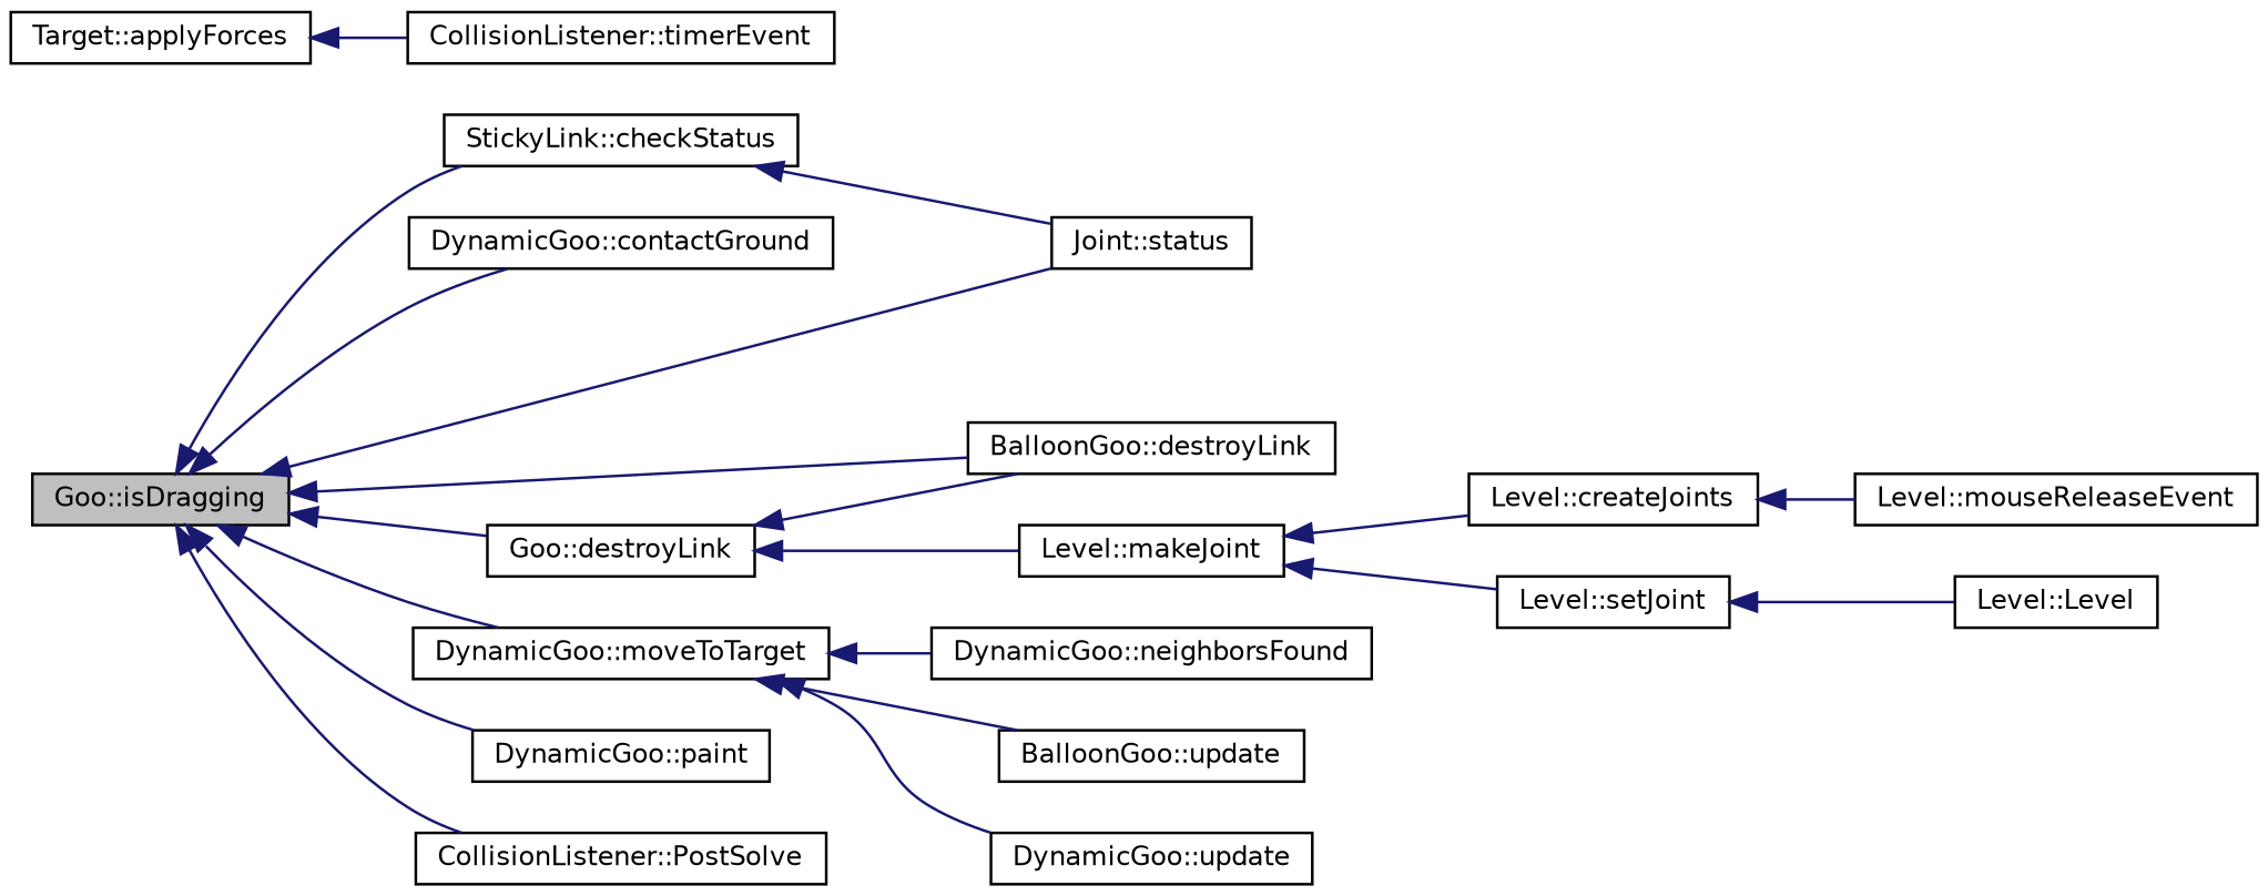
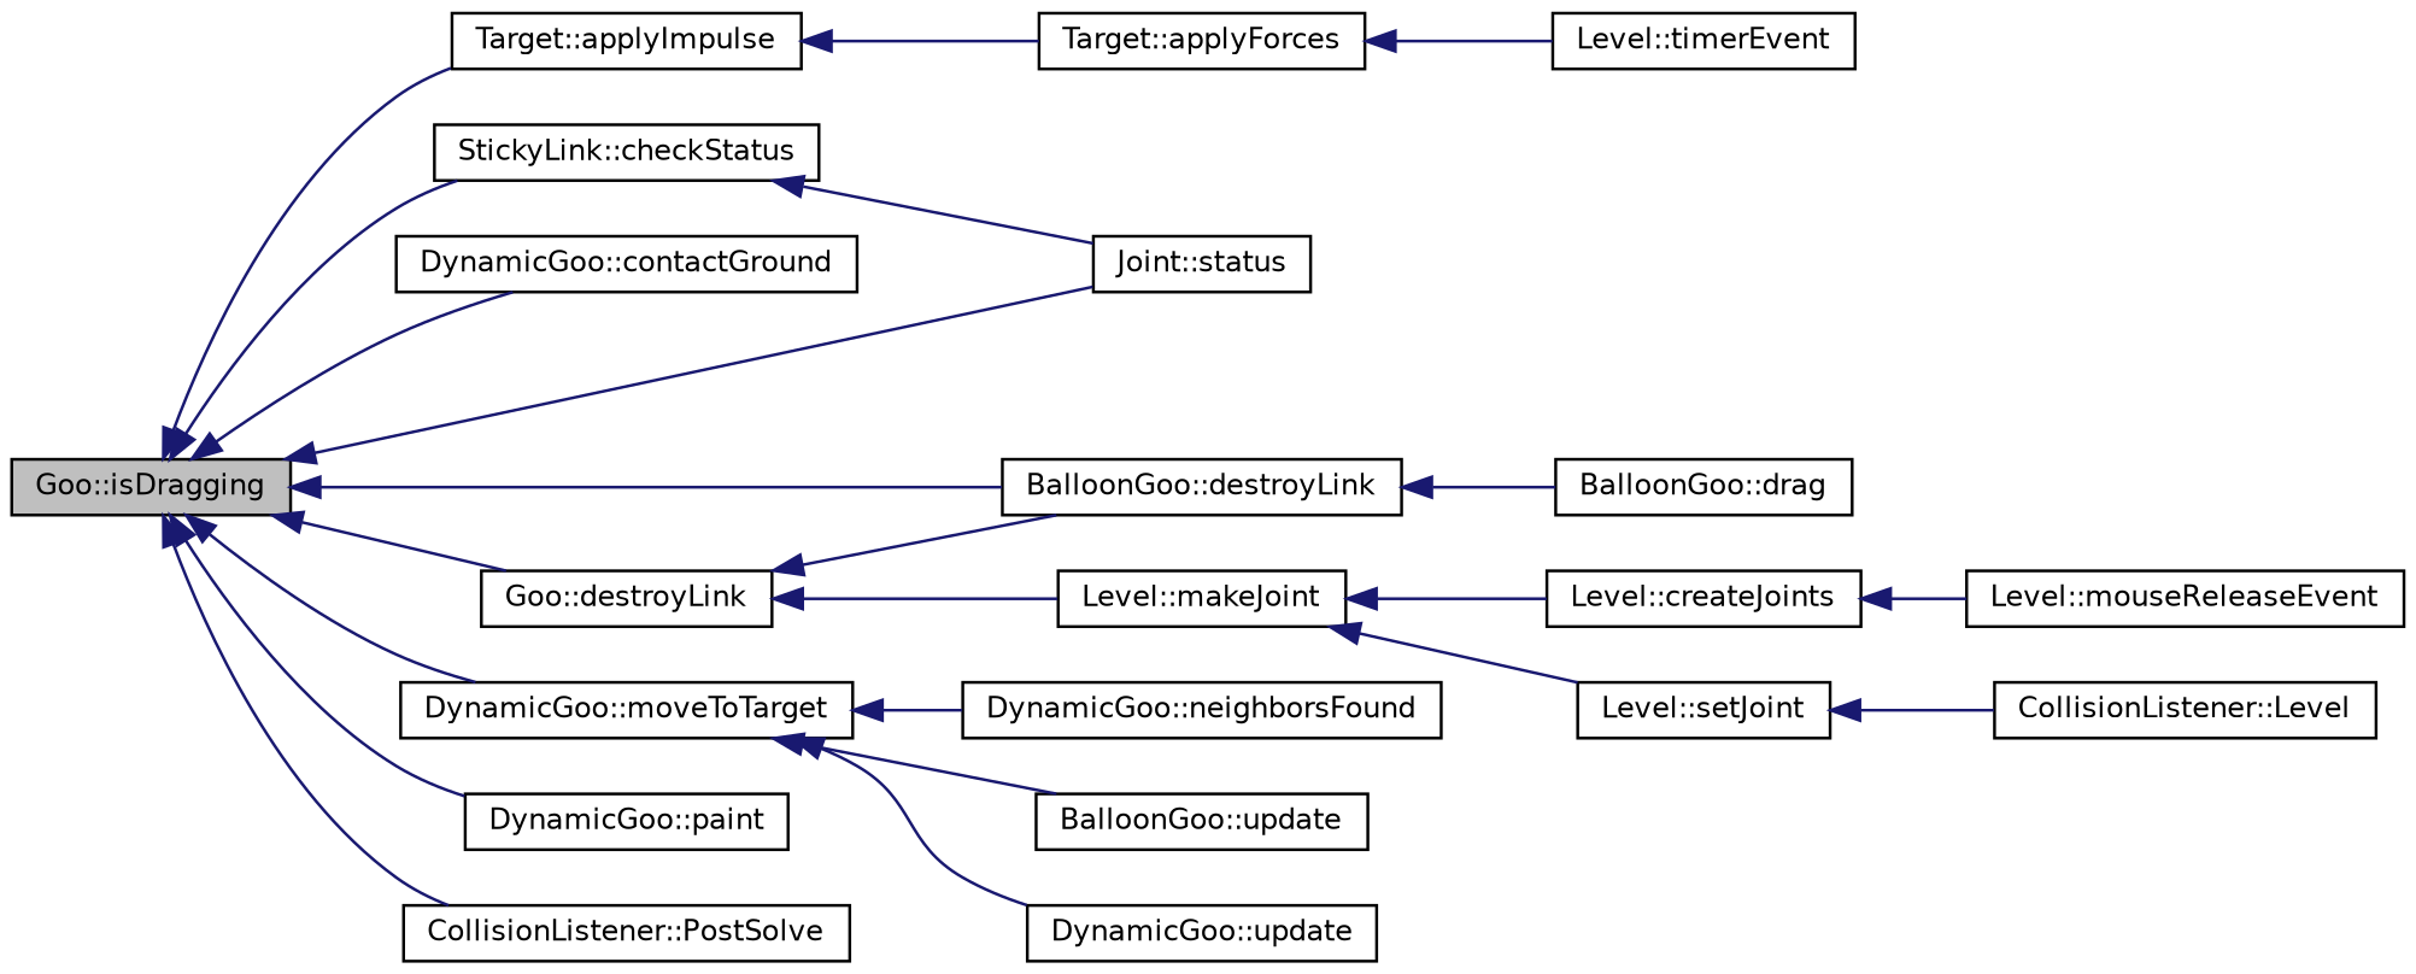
  digraph {
    rankdir=LR
    node [color=black fillcolor=white fontname=Helvetica fontsize=10 shape=record style=filled]
    edge [color=midnightblue dir=back fontname=Helvetica fontsize=10 labelfontname=Helvetica labelfontsize=10 style=solid]
    n1 [fillcolor=grey75 fontcolor=black height=0.2 label="Goo::isDragging" width=0.4]
+   n2 [height=0.2 label="Target::applyImpulse" width=0.4]
    n3 [height=0.2 label="StickyLink::checkStatus" width=0.4]
    n4 [height=0.2 label="DynamicGoo::contactGround" width=0.4]
    n5 [height=0.2 label="BalloonGoo::destroyLink" width=0.4]
    n6 [height=0.2 label="Goo::destroyLink" width=0.4]
    n7 [height=0.2 label="Joint::status" width=0.4]
    n8 [height=0.2 label="DynamicGoo::moveToTarget" width=0.4]
    n9 [height=0.2 label="DynamicGoo::paint" width=0.4]
    n10 [height=0.2 label="CollisionListener::PostSolve" width=0.4]
    n11 [height=0.2 label="Target::applyForces" width=0.4]
+   n12 [height=0.2 label="BalloonGoo::drag" width=0.4]
    n13 [height=0.2 label="Level::makeJoint" width=0.4]
    n14 [height=0.2 label="DynamicGoo::neighborsFound" width=0.4]
    n15 [height=0.2 label="BalloonGoo::update" width=0.4]
    n16 [height=0.2 label="DynamicGoo::update" width=0.4]
-   n17 [height=0.2 label="CollisionListener::timerEvent" width=0.4]
+   n17 [height=0.2 label="Level::timerEvent" width=0.4]
    n18 [height=0.2 label="Level::createJoints" width=0.4]
    n19 [height=0.2 label="Level::setJoint" width=0.4]
    n20 [height=0.2 label="Level::mouseReleaseEvent" width=0.4]
-   n21 [height=0.2 label="Level::Level" width=0.4]
+   n21 [height=0.2 label="CollisionListener::Level" width=0.4]
+   n1 -> n2
    n1 -> n3
    n1 -> n4
    n1 -> n5
    n1 -> n6
    n1 -> n7
    n1 -> n8
    n1 -> n9
    n1 -> n10
+   n2 -> n11
    n3 -> n7
+   n5 -> n12
    n6 -> n5
    n6 -> n13
    n8 -> n14
    n8 -> n15
    n8 -> n16
    n11 -> n17
    n13 -> n18
    n13 -> n19
    n18 -> n20
    n19 -> n21
  }
